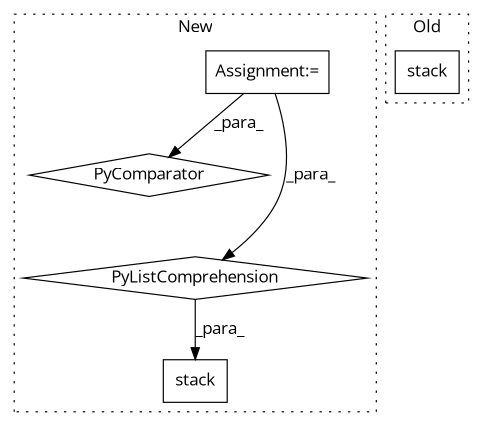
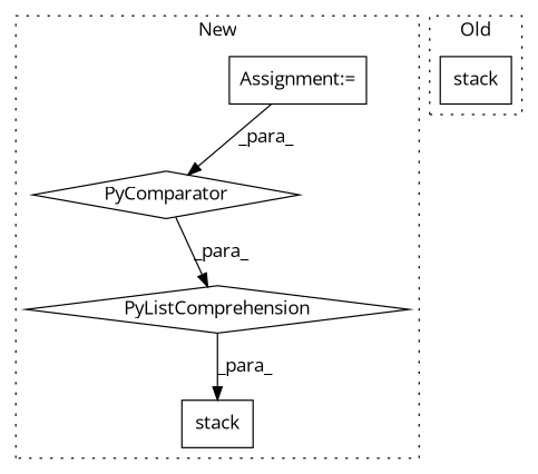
  digraph {
    fontname="Open Sans"
    node [a=32 fontname="Open Sans" shape=box]
    edge [fontname="Open Sans"]
    n1 [l="17,-5" label=stack s="5753,5878"]
    n2 [a=7 l=1 label="Assignment:=" s=5716]
    n3 [a=113 l=22 label=PyComparator s=5848 shape=diamond]
    n4 [a=109 l=108 label=PyListComprehension s=5770 shape=diamond]
    n5 [l="6,1" label=stack s="5923,5935"]
    subgraph cluster_1 {
      label=New
      style=dotted
      n1
      n2
      n3
      n4
    }
    subgraph cluster_2 {
      label=Old
      style=dotted
      n5
    }
    n2 -> n3 [label=_para_]
-   n2 -> n4 [label=_para_]
+   n3 -> n4 [label=_para_]
    n4 -> n1 [label=_para_]
  }
